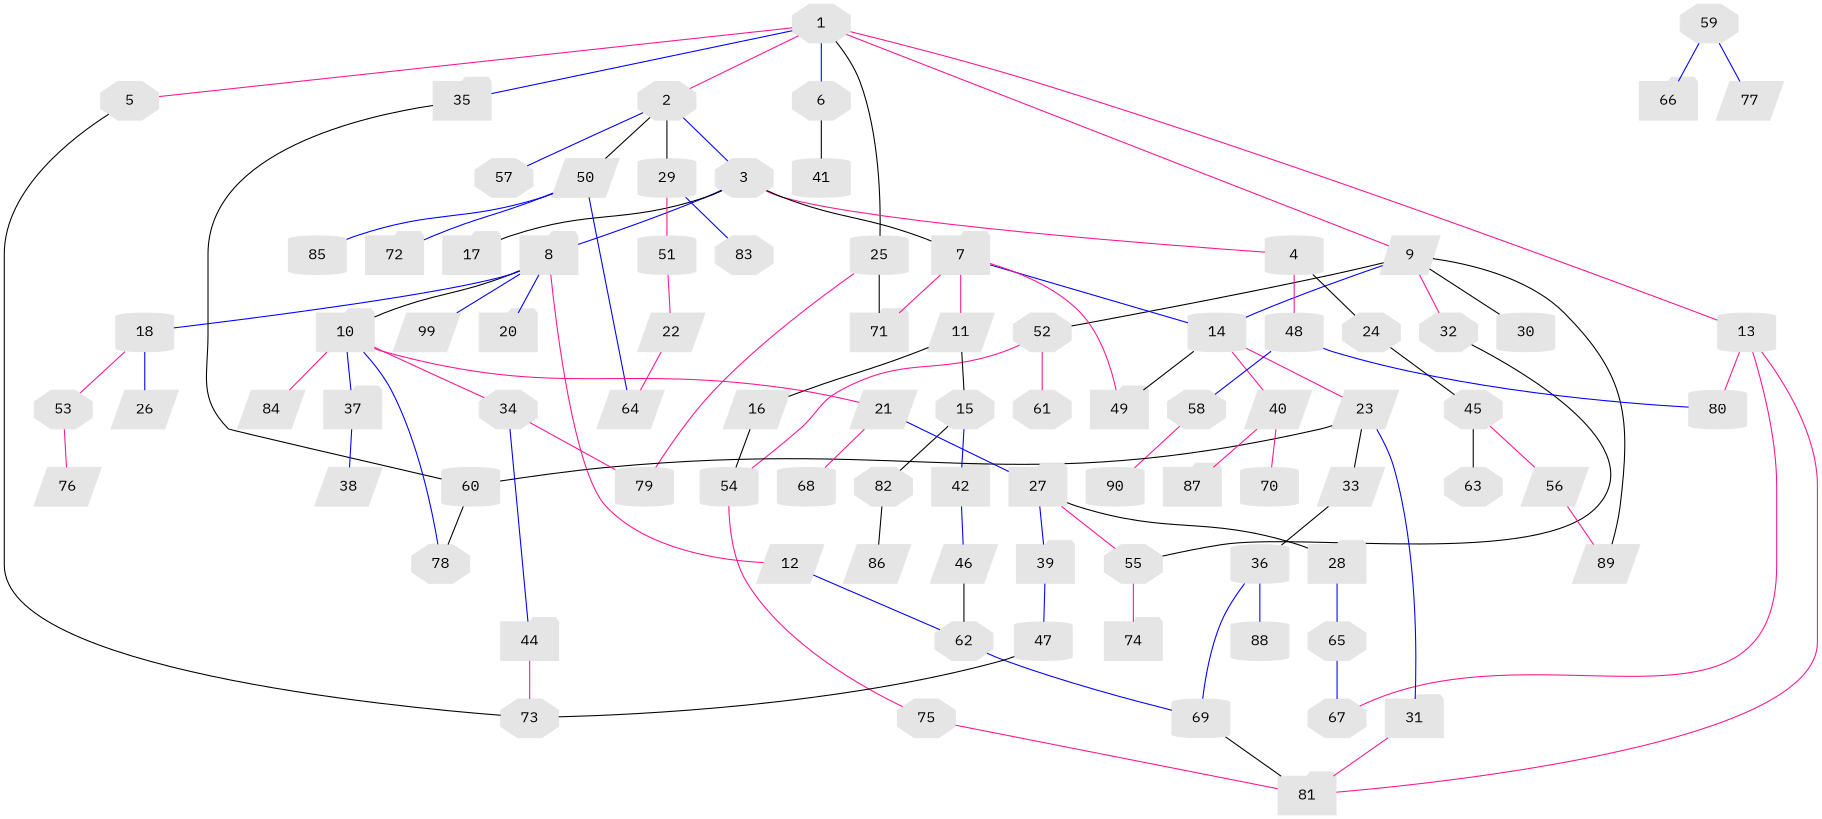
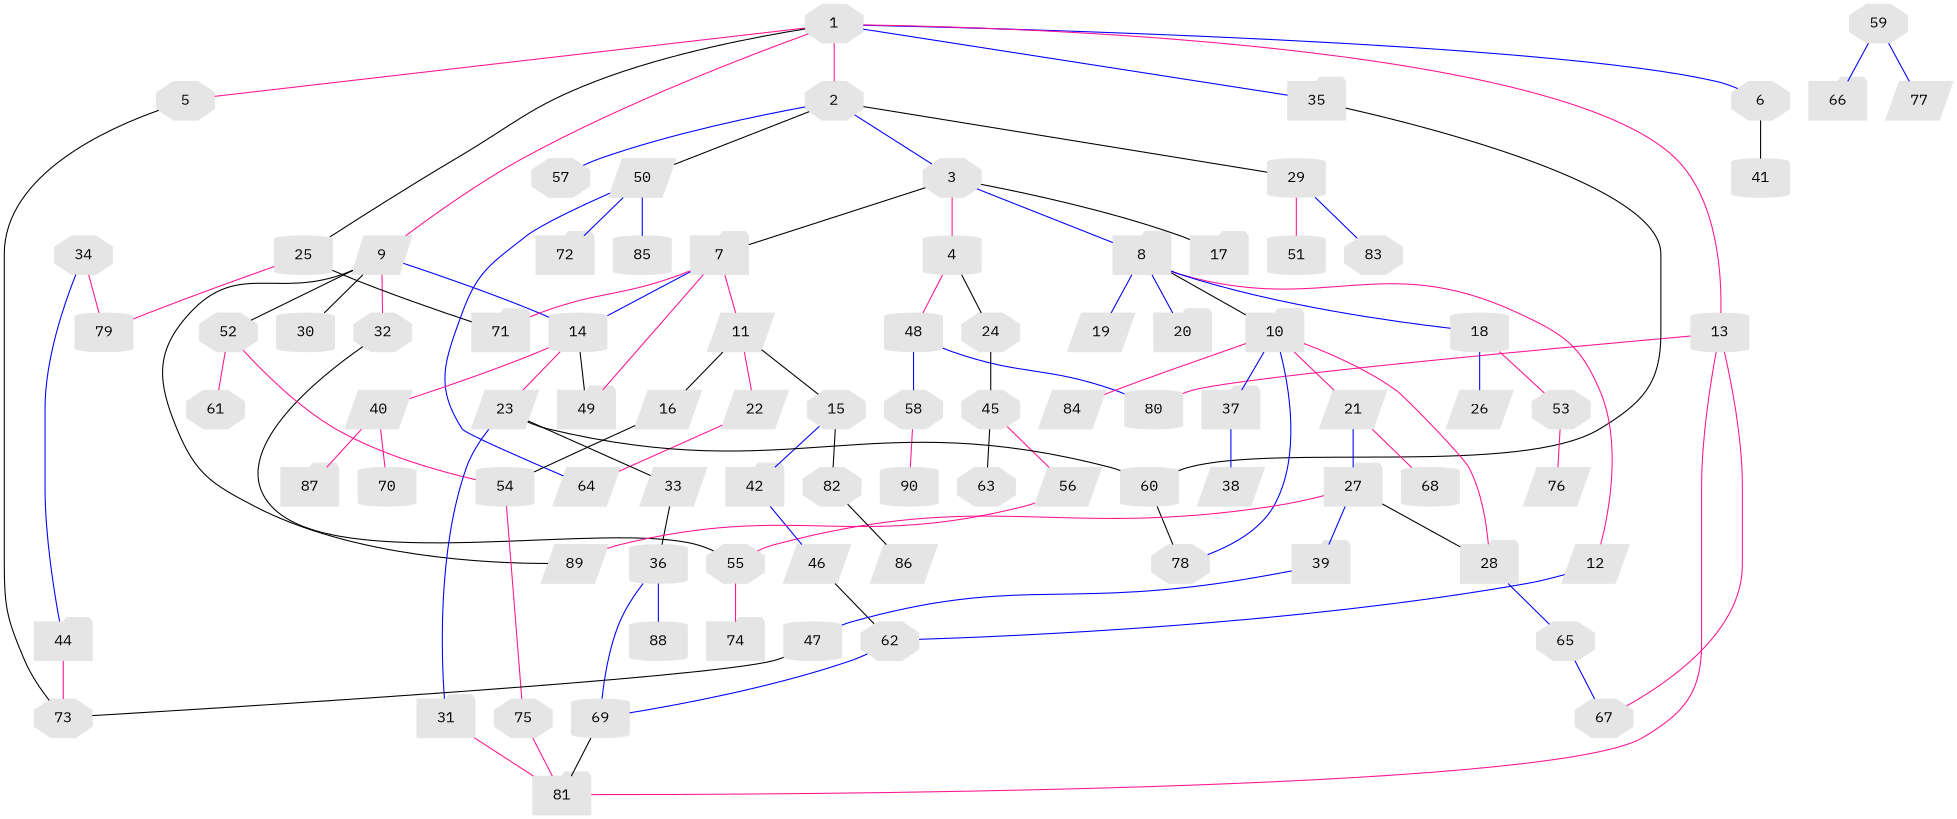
  graph {
    fontname="IBM Plex Mono"
    node [color=gray90 fontname="IBM Plex Mono" shape=octagon style=filled]
    edge [color=deeppink fontname="IBM Plex Mono"]
    1
    2
    5
    6
    9 [shape=parallelogram]
    13 [shape=cylinder]
    25 [shape=cylinder]
    35 [shape=folder]
    3
    29 [shape=cylinder]
    50 [shape=parallelogram]
    57
    73
    41 [shape=cylinder]
    14 [shape=cylinder]
    30 [shape=cylinder]
    32
    52
    89 [shape=parallelogram]
    67
    80 [shape=cylinder]
    81 [shape=folder]
    71 [shape=folder]
    79 [shape=cylinder]
    60 [shape=cylinder]
    4 [shape=cylinder]
    7 [shape=folder]
    8 [shape=folder]
    17 [shape=folder]
    51 [shape=cylinder]
    83
    64 [shape=parallelogram]
    72 [shape=folder]
    85 [shape=cylinder]
    24
    48 [shape=cylinder]
    11 [shape=parallelogram]
    49 [shape=folder]
    10 [shape=folder]
    12 [shape=parallelogram]
    18 [shape=cylinder]
-   19 [shape=parallelogram label=99]
+   19 [shape=parallelogram]
    20 [shape=folder]
    45
    58
    15
    16 [shape=parallelogram]
    22 [shape=parallelogram]
    23 [shape=parallelogram]
    40 [shape=parallelogram]
    21 [shape=parallelogram]
    34
    37 [shape=folder]
    78
    84 [shape=parallelogram]
    62
    26 [shape=parallelogram]
    53
    55
    54 [shape=cylinder]
    61
    27 [shape=folder]
    68 [shape=cylinder]
    44 [shape=folder]
    38 [shape=parallelogram]
    42 [shape=folder]
    82
    69 [shape=cylinder]
    31 [shape=folder]
    33 [shape=parallelogram]
    70 [shape=cylinder]
    87 [shape=folder]
    46 [shape=parallelogram]
    86 [shape=parallelogram]
    75
    76 [shape=parallelogram]
    28 [shape=folder]
    39 [shape=folder]
    36 [shape=cylinder]
    56 [shape=parallelogram]
    63
    65
    47 [shape=cylinder]
    74 [shape=folder]
    88 [shape=cylinder]
    66 [shape=folder]
    59
    77 [shape=parallelogram]
    90 [shape=cylinder]
    1 -- 2
    1 -- 5
    1 -- 6 [color=blue]
    1 -- 9
    1 -- 13
    1 -- 25 [color=black]
    1 -- 35 [color=blue]
    2 -- 3 [color=blue]
    2 -- 29 [color=black]
    2 -- 50 [color=black]
    2 -- 57 [color=blue]
    5 -- 73 [color=black]
    6 -- 41 [color=black]
    9 -- 14 [color=blue]
    9 -- 30 [color=black]
    9 -- 32
    9 -- 52 [color=black]
    9 -- 89 [color=black]
    13 -- 67
    13 -- 80
    13 -- 81
    25 -- 71 [color=black]
    25 -- 79
    35 -- 60 [color=black]
    3 -- 4
    3 -- 7 [color=black]
    3 -- 8 [color=blue]
    3 -- 17 [color=black]
    29 -- 51
    29 -- 83 [color=blue]
    50 -- 64 [color=blue]
    50 -- 72 [color=blue]
    50 -- 85 [color=blue]
    14 -- 49 [color=black]
    14 -- 23
    14 -- 40
    32 -- 55 [color=black]
    52 -- 54
    52 -- 61
    60 -- 78 [color=black]
    4 -- 24 [color=black]
    4 -- 48
    7 -- 14 [color=blue]
    7 -- 71
    7 -- 11
    7 -- 49
    8 -- 10 [color=black]
    8 -- 12
    8 -- 18 [color=blue]
    8 -- 19 [color=blue]
    8 -- 20 [color=blue]
    24 -- 45 [color=black]
    48 -- 80 [color=blue]
    48 -- 58 [color=blue]
    11 -- 15 [color=black]
    11 -- 16 [color=black]
-   51 -- 22
+   11 -- 22
    10 -- 21
-   10 -- 34
+   10 -- 28
    10 -- 37 [color=blue]
    10 -- 78 [color=blue]
    10 -- 84
    12 -- 62 [color=blue]
    18 -- 26 [color=blue]
    18 -- 53
    45 -- 56
    45 -- 63 [color=black]
    58 -- 90
    15 -- 42 [color=blue]
    15 -- 82 [color=black]
    16 -- 54 [color=black]
    22 -- 64
    23 -- 60 [color=black]
    23 -- 31 [color=blue]
    23 -- 33 [color=black]
    40 -- 70
    40 -- 87
    21 -- 27 [color=blue]
    21 -- 68
    34 -- 79
    34 -- 44 [color=blue]
    37 -- 38 [color=blue]
    62 -- 69 [color=blue]
    53 -- 76
    55 -- 74
    54 -- 75
    27 -- 55
    27 -- 28 [color=black]
    27 -- 39 [color=blue]
    44 -- 73
    42 -- 46 [color=blue]
    82 -- 86 [color=black]
    69 -- 81 [color=black]
    31 -- 81
    33 -- 36 [color=black]
    46 -- 62 [color=black]
    75 -- 81
    28 -- 65 [color=blue]
    39 -- 47 [color=blue]
    36 -- 69 [color=blue]
    36 -- 88 [color=blue]
    56 -- 89
    65 -- 67 [color=blue]
    47 -- 73 [color=black]
    59 -- 66 [color=blue]
    59 -- 77 [color=blue]
  }
